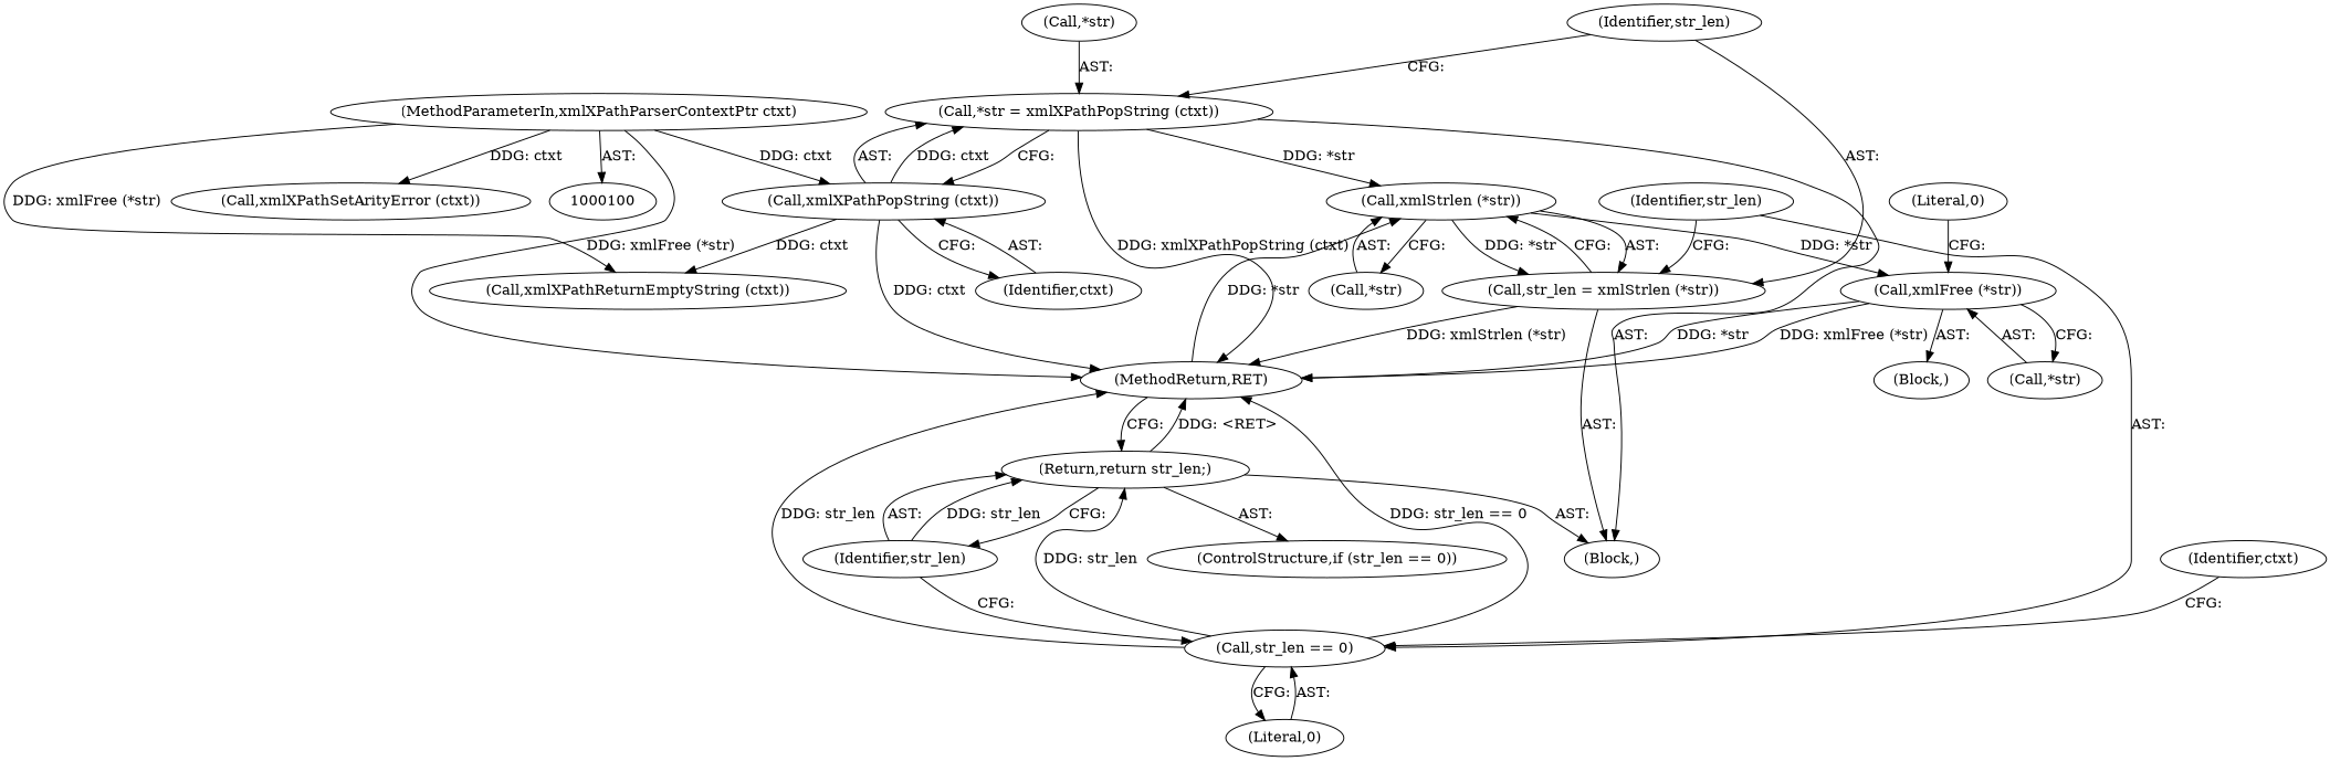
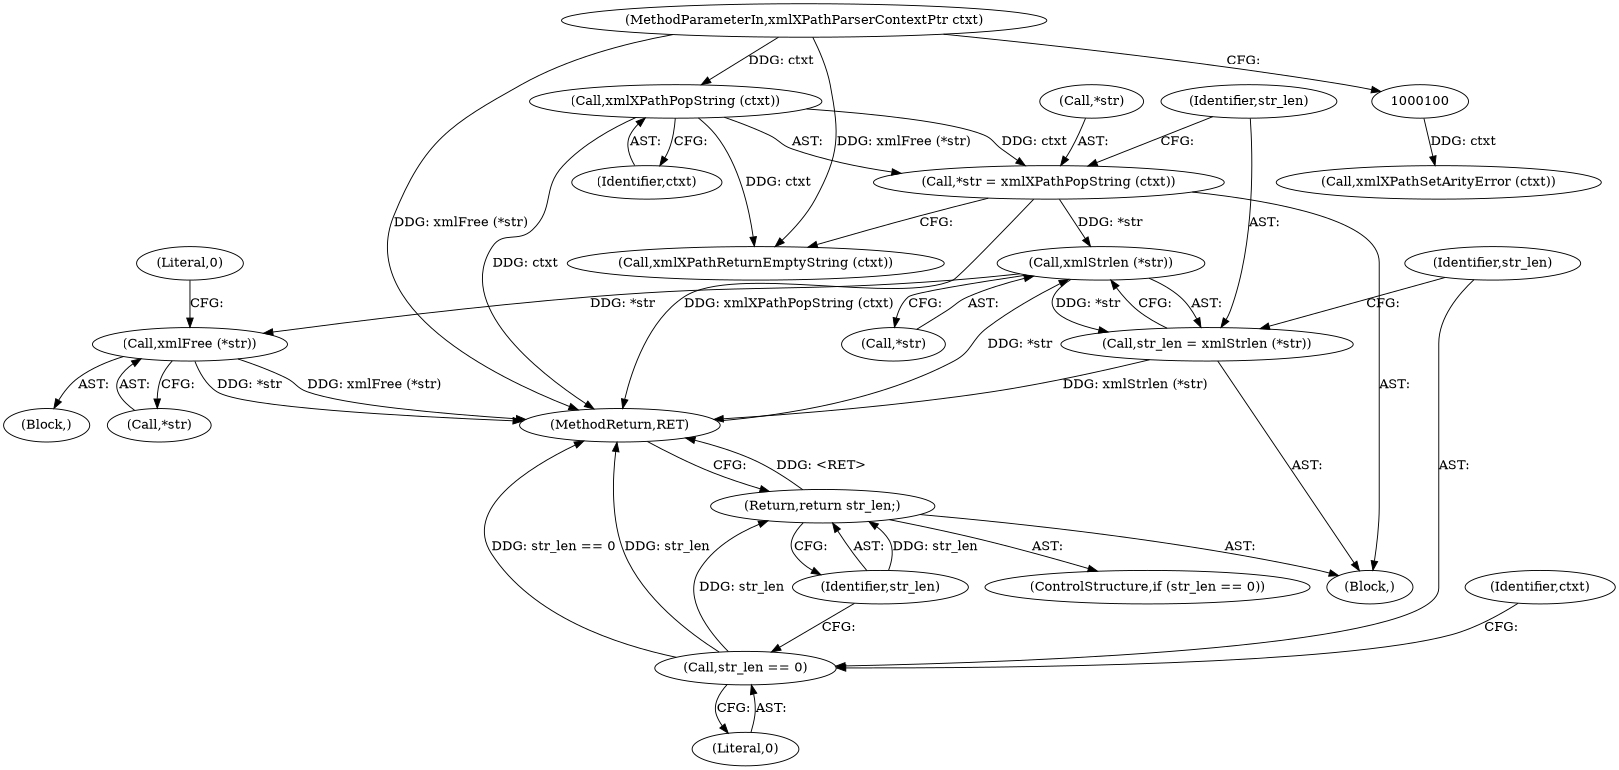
  digraph {
    n1 [label="(Call,xmlStrlen (*str))"]
    n2 [label="(Call,str_len = xmlStrlen (*str))"]
    n3 [label="(Call,xmlFree (*str))"]
    n4 [label="(Call,*str)"]
    n5 [label="(MethodReturn,RET)"]
    n6 [label="(Block,)"]
    n7 [label="(Call,*str)"]
    n8 [label="(Block,)"]
    n9 [label="(Return,return str_len;)"]
    n10 [label="(Call,*str = xmlXPathPopString (ctxt))"]
    n11 [label="(Call,xmlXPathPopString (ctxt))"]
    n12 [label="(Identifier,ctxt)"]
    n13 [label="(Call,xmlXPathReturnEmptyString (ctxt))"]
    n14 [label="(MethodParameterIn,xmlXPathParserContextPtr ctxt)"]
    n15 [label="(Call,xmlXPathSetArityError (ctxt))"]
    1000100
    n17 [label="(Call,str_len == 0)"]
    n18 [label="(Literal,0)"]
    n19 [label="(ControlStructure,if (str_len == 0))"]
    n20 [label="(Identifier,str_len)"]
    n21 [label="(Call,*str)"]
    n22 [label="(Literal,0)"]
    n23 [label="(Identifier,str_len)"]
    n24 [label="(Identifier,str_len)"]
    n25 [label="(Identifier,ctxt)"]
    n1 -> n2 [label="AST: "]
    n1 -> n2 [label="DDG: *str"]
    n1 -> n3 [label="DDG: *str"]
    n1 -> n4 [label="CFG: "]
    n2 -> n1 [label="CFG: "]
    n2 -> n5 [label="DDG: xmlStrlen (*str)"]
    n2 -> n6 [label="AST: "]
    n3 -> n5 [label="DDG: xmlFree (*str)"]
    n3 -> n5 [label="DDG: *str"]
    n3 -> n7 [label="CFG: "]
    n3 -> n8 [label="AST: "]
    n4 -> n1 [label="AST: "]
    n5 -> n1 [label="DDG: *str"]
    n5 -> n9 [label="CFG: "]
    n7 -> n3 [label="AST: "]
    n9 -> n5 [label="DDG: <RET>"]
    n9 -> n6 [label="AST: "]
    n9 -> n19 [label="AST: "]
    n9 -> n20 [label="CFG: "]
    n10 -> n1 [label="DDG: *str"]
    n10 -> n5 [label="DDG: xmlXPathPopString (ctxt)"]
    n10 -> n6 [label="AST: "]
-   n10 -> n11 [label="CFG: "]
+   n10 -> n13 [label="CFG: "]
    n11 -> n5 [label="DDG: ctxt"]
    n11 -> n10 [label="AST: "]
    n11 -> n10 [label="DDG: ctxt"]
    n11 -> n12 [label="CFG: "]
    n11 -> n13 [label="DDG: ctxt"]
    n12 -> n11 [label="AST: "]
    n14 -> n5 [label="DDG: xmlFree (*str)"]
    n14 -> n11 [label="DDG: ctxt"]
    n14 -> n13 [label="DDG: xmlFree (*str)"]
-   n14 -> n15 [label="DDG: ctxt"]
-   n14 -> 1000100 [label="AST: "]
+   1000100 -> n15 [label="DDG: ctxt"]
+   n14 -> 1000100 [label="CFG: "]
    n17 -> n5 [label="DDG: str_len"]
    n17 -> n5 [label="DDG: str_len == 0"]
    n17 -> n9 [label="DDG: str_len"]
    n17 -> n18 [label="CFG: "]
    n18 -> n17 [label="AST: "]
    n20 -> n9 [label="AST: "]
    n20 -> n9 [label="DDG: str_len"]
    n20 -> n17 [label="CFG: "]
    n21 -> n10 [label="AST: "]
    n22 -> n3 [label="CFG: "]
    n23 -> n2 [label="AST: "]
    n23 -> n10 [label="CFG: "]
    n24 -> n2 [label="CFG: "]
    n24 -> n17 [label="AST: "]
    n25 -> n17 [label="CFG: "]
  }
